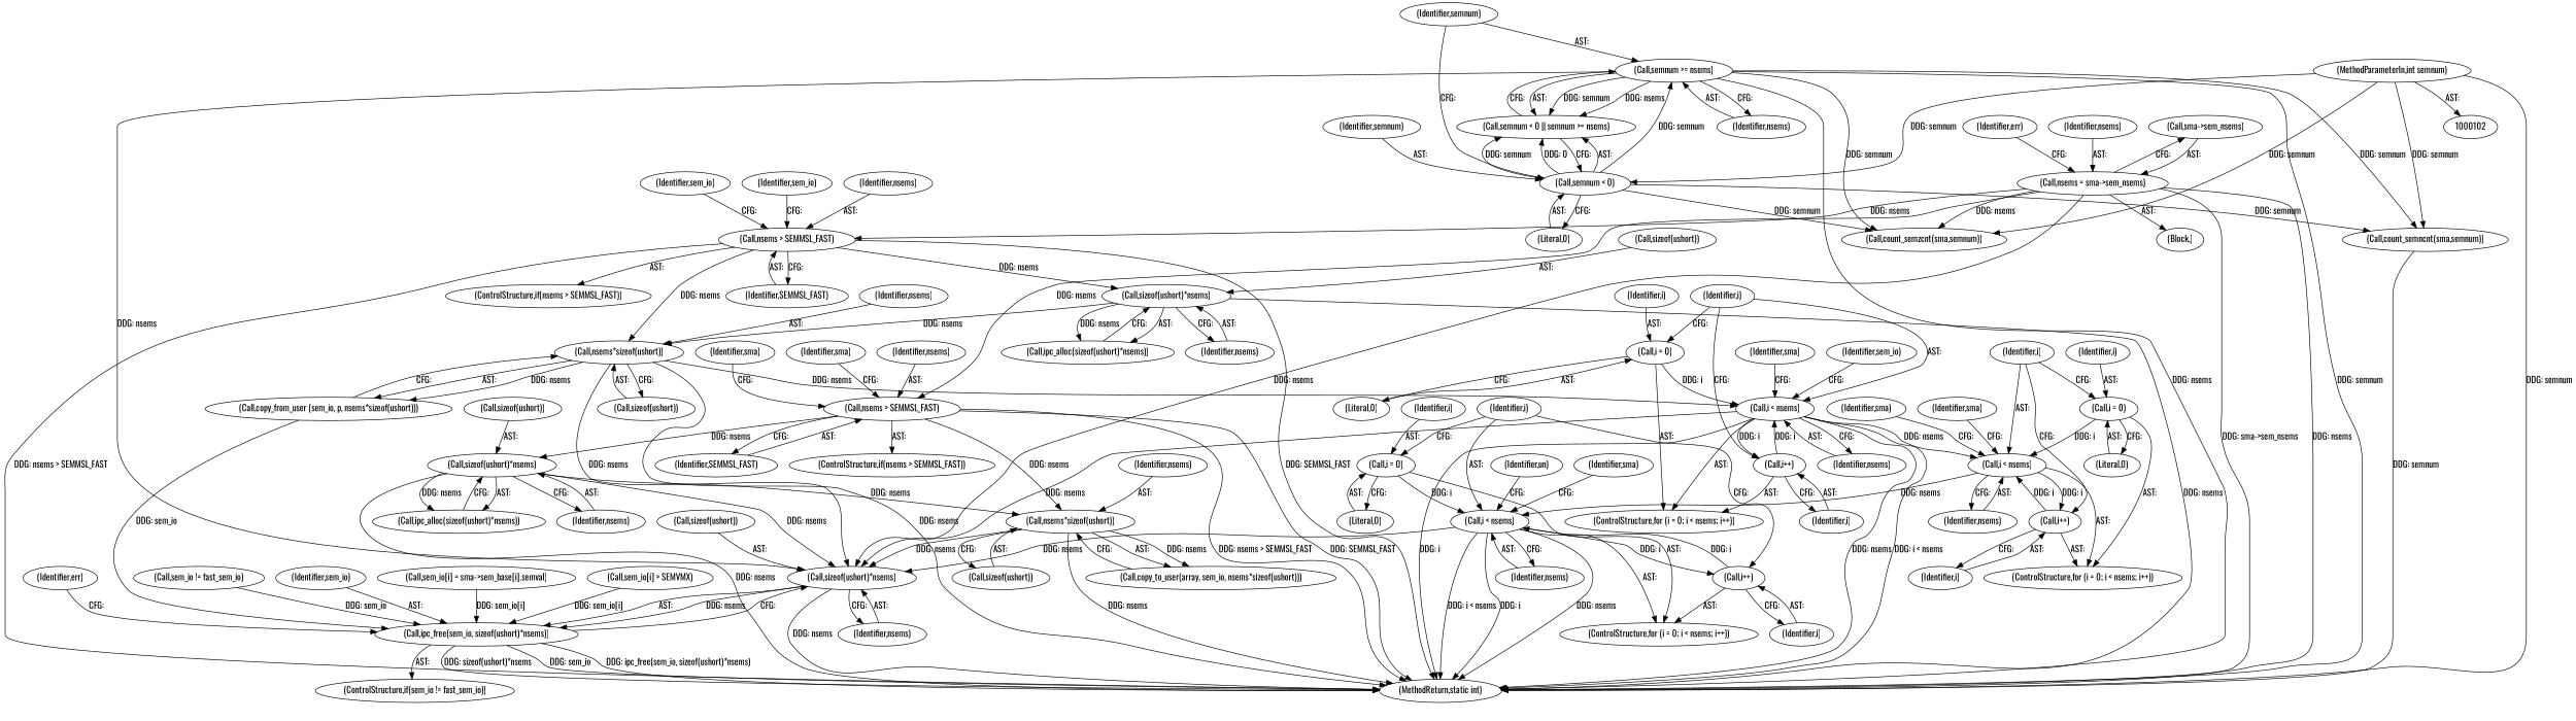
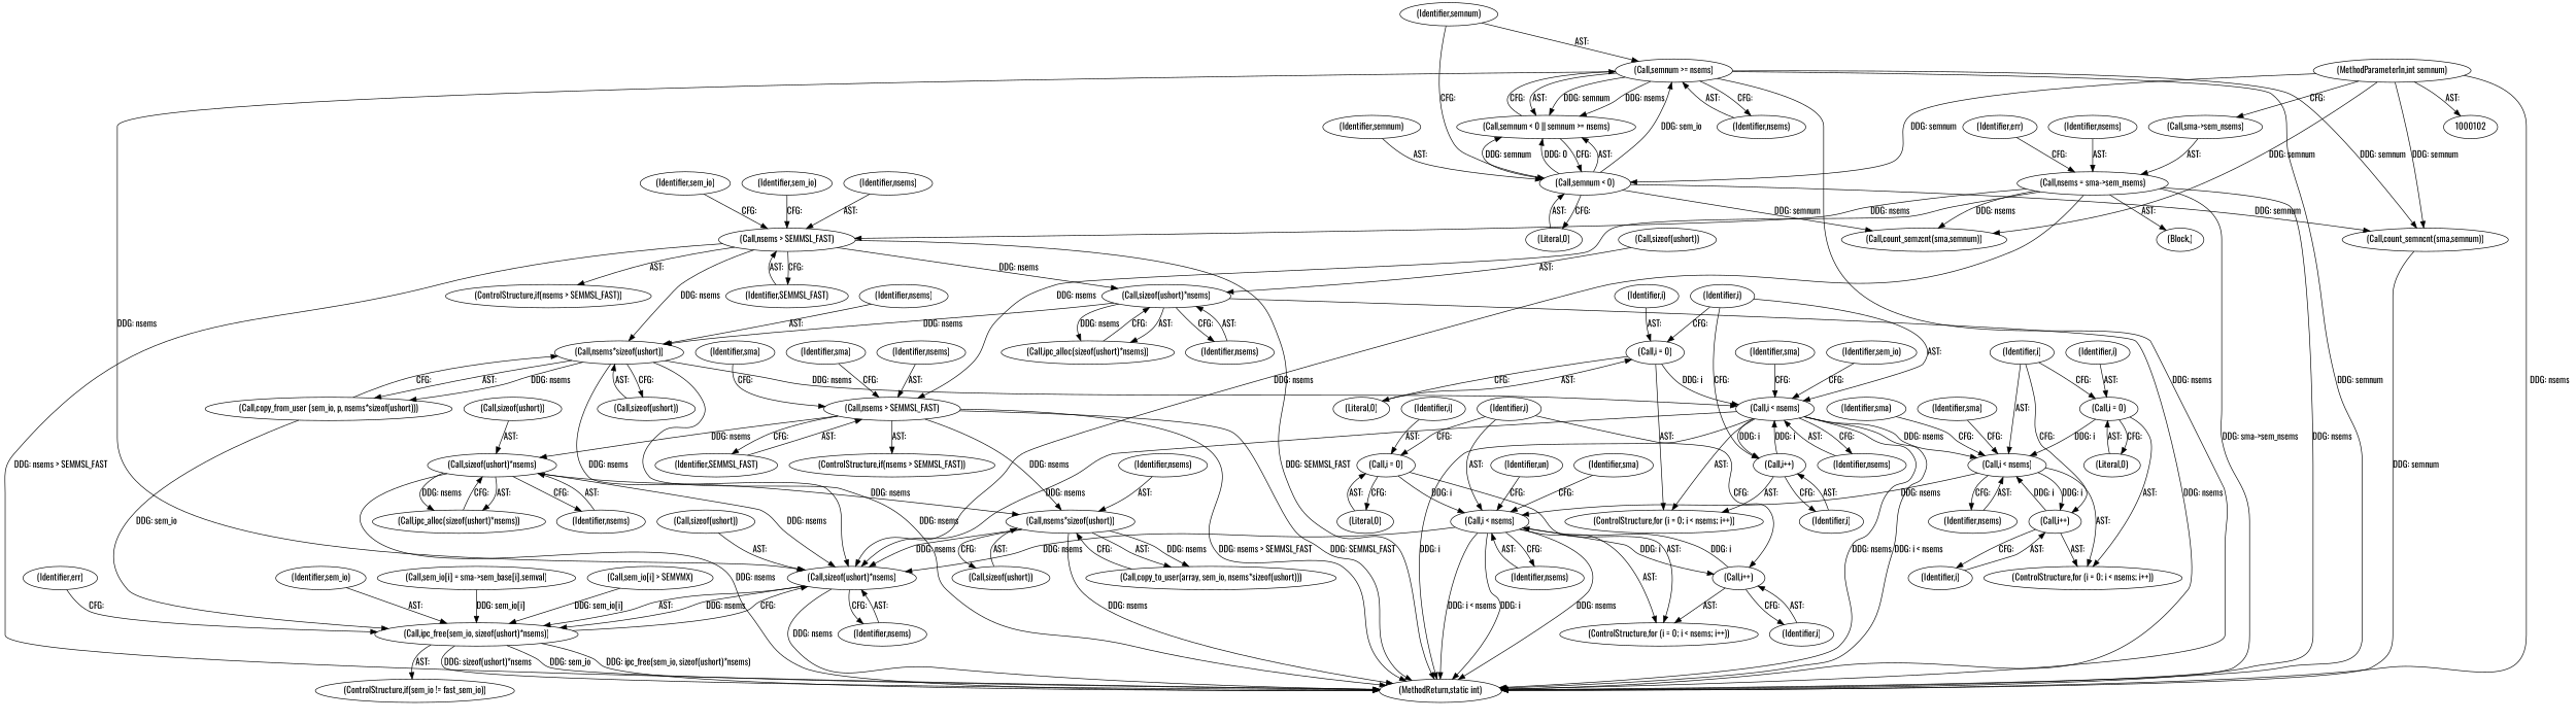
  digraph {
    fontname=Oswald
    node [fontname=Oswald]
    edge [fontname=Oswald]
    n1 [label="(Call,sizeof(ushort)*nsems)"]
    n2 [label="(Call,ipc_free(sem_io, sizeof(ushort)*nsems))"]
    n3 [label="(MethodReturn,static int)"]
    n4 [label="(Identifier,nsems)"]
    n5 [label="(ControlStructure,if(sem_io != fast_sem_io))"]
    n6 [label="(Call,semnum >= nsems)"]
    n7 [label="(Call,semnum < 0 || semnum >= nsems)"]
    n8 [label="(Call,count_semzcnt(sma,semnum))"]
    n9 [label="(Identifier,nsems)"]
    n10 [label="(Call,count_semncnt(sma,semnum))"]
    n11 [label="(Call,semnum < 0)"]
    n12 [label="(Literal,0)"]
    n13 [label="(MethodParameterIn,int semnum)"]
    1000102
    n15 [label="(Call,nsems = sma->sem_nsems)"]
    n16 [label="(Call,nsems > SEMMSL_FAST)"]
    n17 [label="(Call,nsems > SEMMSL_FAST)"]
    n18 [label="(Call,sma->sem_nsems)"]
    n19 [label="(Block,)"]
    n20 [label="(Call,nsems*sizeof(ushort))"]
    n21 [label="(Call,sizeof(ushort)*nsems)"]
    n22 [label="(Identifier,SEMMSL_FAST)"]
    n23 [label="(ControlStructure,if(nsems > SEMMSL_FAST))"]
    n24 [label="(Call,nsems*sizeof(ushort))"]
    n25 [label="(Call,sizeof(ushort)*nsems)"]
    n26 [label="(ControlStructure,if(nsems > SEMMSL_FAST))"]
    n27 [label="(Identifier,SEMMSL_FAST)"]
    n28 [label="(Call,copy_to_user(array, sem_io, nsems*sizeof(ushort)))"]
    n29 [label="(Call,sizeof(ushort))"]
    n30 [label="(Call,ipc_alloc(sizeof(ushort)*nsems))"]
    n31 [label="(Identifier,nsems)"]
    n32 [label="(Call,i < nsems)"]
    n33 [label="(Call,sizeof(ushort))"]
    n34 [label="(Call,copy_from_user (sem_io, p, nsems*sizeof(ushort)))"]
    n35 [label="(Call,i++)"]
    n36 [label="(Call,i < nsems)"]
    n37 [label="(Identifier,nsems)"]
    n38 [label="(ControlStructure,for (i = 0; i < nsems; i++))"]
    n39 [label="(Call,ipc_alloc(sizeof(ushort)*nsems))"]
    n40 [label="(Identifier,nsems)"]
    n41 [label="(Identifier,i)"]
    n42 [label="(Call,i < nsems)"]
    n43 [label="(Call,i++)"]
    n44 [label="(ControlStructure,for (i = 0; i < nsems; i++))"]
    n45 [label="(Identifier,nsems)"]
    n46 [label="(Call,i = 0)"]
    n47 [label="(Literal,0)"]
    n48 [label="(Call,i++)"]
    n49 [label="(ControlStructure,for (i = 0; i < nsems; i++))"]
    n50 [label="(Identifier,nsems)"]
    n51 [label="(Identifier,i)"]
    n52 [label="(Call,i = 0)"]
    n53 [label="(Literal,0)"]
    n54 [label="(Identifier,i)"]
    n55 [label="(Call,i = 0)"]
    n56 [label="(Literal,0)"]
    n57 [label="(Identifier,sem_io)"]
    n58 [label="(Identifier,i)"]
    n59 [label="(Identifier,sem_io)"]
    n60 [label="(Call,sem_io[i] = sma->sem_base[i].semval)"]
    n61 [label="(Identifier,i)"]
    n62 [label="(Identifier,nsems)"]
    n63 [label="(Call,sem_io[i] > SEMVMX)"]
    n64 [label="(Identifier,semnum)"]
    n65 [label="(Identifier,nsems)"]
    n66 [label="(Identifier,nsems)"]
    n67 [label="(Call,sizeof(ushort))"]
    n68 [label="(Identifier,i)"]
    n69 [label="(Identifier,nsems)"]
    n70 [label="(Identifier,sma)"]
    n71 [label="(Identifier,i)"]
    n72 [label="(Identifier,i)"]
    n73 [label="(Call,sizeof(ushort))"]
    n74 [label="(Identifier,sem_io)"]
    n75 [label="(Identifier,sma)"]
    n76 [label="(Identifier,sma)"]
    n77 [label="(Identifier,semnum)"]
    n78 [label="(Call,sizeof(ushort))"]
    n79 [label="(Identifier,err)"]
    n80 [label="(Identifier,un)"]
    n81 [label="(Identifier,sma)"]
    n82 [label="(Identifier,err)"]
    n83 [label="(Identifier,sem_io)"]
    n84 [label="(Identifier,sma)"]
    n85 [label="(Identifier,nsems)"]
    n86 [label="(Identifier,sma)"]
    n87 [label="(Identifier,i)"]
-   n88 [label="(Call,sem_io != fast_sem_io)"]
    n1 -> n2 [label="AST: "]
    n1 -> n2 [label="DDG: nsems"]
    n1 -> n3 [label="DDG: nsems"]
    n1 -> n4 [label="CFG: "]
    n2 -> n1 [label="CFG: "]
    n2 -> n3 [label="DDG: sem_io"]
    n2 -> n3 [label="DDG: ipc_free(sem_io, sizeof(ushort)*nsems)"]
    n2 -> n3 [label="DDG: sizeof(ushort)*nsems"]
    n2 -> n5 [label="AST: "]
    n4 -> n1 [label="AST: "]
    n6 -> n1 [label="DDG: nsems"]
    n6 -> n3 [label="DDG: nsems"]
    n6 -> n3 [label="DDG: semnum"]
    n6 -> n7 [label="AST: "]
    n6 -> n7 [label="DDG: semnum"]
    n6 -> n7 [label="DDG: nsems"]
-   n6 -> n8 [label="DDG: semnum"]
    n6 -> n9 [label="CFG: "]
    n6 -> n10 [label="DDG: semnum"]
    n7 -> n6 [label="CFG: "]
    n7 -> n11 [label="CFG: "]
    n9 -> n6 [label="AST: "]
    n10 -> n3 [label="DDG: semnum"]
-   n11 -> n6 [label="DDG: semnum"]
+   n11 -> n6 [label="DDG: sem_io"]
    n11 -> n7 [label="AST: "]
    n11 -> n7 [label="DDG: semnum"]
    n11 -> n7 [label="DDG: 0"]
    n11 -> n8 [label="DDG: semnum"]
    n11 -> n10 [label="DDG: semnum"]
    n11 -> n12 [label="CFG: "]
    n12 -> n11 [label="AST: "]
-   n13 -> n3 [label="DDG: semnum"]
+   n13 -> n3 [label="DDG: nsems"]
    n13 -> n8 [label="DDG: semnum"]
    n13 -> n10 [label="DDG: semnum"]
    n13 -> n11 [label="DDG: semnum"]
    n13 -> 1000102 [label="AST: "]
    n15 -> n1 [label="DDG: nsems"]
    n15 -> n3 [label="DDG: sma->sem_nsems"]
    n15 -> n3 [label="DDG: nsems"]
    n15 -> n8 [label="DDG: nsems"]
    n15 -> n16 [label="DDG: nsems"]
    n15 -> n17 [label="DDG: nsems"]
-   n15 -> n18 [label="CFG: "]
+   n13 -> n18 [label="CFG: "]
    n15 -> n19 [label="AST: "]
    n16 -> n3 [label="DDG: SEMMSL_FAST"]
    n16 -> n3 [label="DDG: nsems > SEMMSL_FAST"]
    n16 -> n20 [label="DDG: nsems"]
    n16 -> n21 [label="DDG: nsems"]
    n16 -> n22 [label="CFG: "]
    n16 -> n23 [label="AST: "]
    n17 -> n3 [label="DDG: SEMMSL_FAST"]
    n17 -> n3 [label="DDG: nsems > SEMMSL_FAST"]
    n17 -> n24 [label="DDG: nsems"]
    n17 -> n25 [label="DDG: nsems"]
    n17 -> n26 [label="AST: "]
    n17 -> n27 [label="CFG: "]
    n18 -> n15 [label="AST: "]
    n20 -> n1 [label="DDG: nsems"]
    n20 -> n3 [label="DDG: nsems"]
    n20 -> n28 [label="AST: "]
    n20 -> n28 [label="DDG: nsems"]
    n20 -> n29 [label="CFG: "]
    n21 -> n1 [label="DDG: nsems"]
    n21 -> n3 [label="DDG: nsems"]
    n21 -> n20 [label="DDG: nsems"]
    n21 -> n30 [label="AST: "]
    n21 -> n30 [label="DDG: nsems"]
    n21 -> n31 [label="CFG: "]
    n22 -> n16 [label="AST: "]
    n24 -> n1 [label="DDG: nsems"]
    n24 -> n3 [label="DDG: nsems"]
    n24 -> n32 [label="DDG: nsems"]
    n24 -> n33 [label="CFG: "]
    n24 -> n34 [label="AST: "]
    n24 -> n34 [label="DDG: nsems"]
    n25 -> n3 [label="DDG: nsems"]
    n25 -> n24 [label="DDG: nsems"]
    n25 -> n39 [label="AST: "]
    n25 -> n39 [label="DDG: nsems"]
    n25 -> n40 [label="CFG: "]
    n27 -> n17 [label="AST: "]
    n28 -> n20 [label="CFG: "]
    n29 -> n20 [label="AST: "]
    n30 -> n21 [label="CFG: "]
    n31 -> n21 [label="AST: "]
    n32 -> n1 [label="DDG: nsems"]
    n32 -> n3 [label="DDG: i"]
    n32 -> n3 [label="DDG: nsems"]
    n32 -> n3 [label="DDG: i < nsems"]
    n32 -> n35 [label="DDG: i"]
    n32 -> n36 [label="DDG: nsems"]
    n32 -> n37 [label="CFG: "]
    n32 -> n38 [label="AST: "]
    n33 -> n24 [label="AST: "]
    n34 -> n2 [label="DDG: sem_io"]
    n34 -> n24 [label="CFG: "]
    n35 -> n32 [label="DDG: i"]
    n35 -> n38 [label="AST: "]
    n35 -> n41 [label="CFG: "]
    n36 -> n42 [label="DDG: nsems"]
    n36 -> n43 [label="DDG: i"]
    n36 -> n44 [label="AST: "]
    n36 -> n45 [label="CFG: "]
    n37 -> n32 [label="AST: "]
    n39 -> n25 [label="CFG: "]
    n40 -> n25 [label="AST: "]
    n41 -> n35 [label="AST: "]
    n42 -> n1 [label="DDG: nsems"]
    n42 -> n3 [label="DDG: i < nsems"]
    n42 -> n3 [label="DDG: i"]
    n42 -> n3 [label="DDG: nsems"]
    n42 -> n48 [label="DDG: i"]
    n42 -> n49 [label="AST: "]
    n42 -> n50 [label="CFG: "]
    n43 -> n36 [label="DDG: i"]
    n43 -> n44 [label="AST: "]
    n43 -> n54 [label="CFG: "]
    n45 -> n36 [label="AST: "]
    n46 -> n32 [label="DDG: i"]
    n46 -> n38 [label="AST: "]
    n46 -> n47 [label="CFG: "]
    n47 -> n46 [label="AST: "]
    n48 -> n42 [label="DDG: i"]
    n48 -> n49 [label="AST: "]
    n48 -> n51 [label="CFG: "]
    n50 -> n42 [label="AST: "]
    n51 -> n48 [label="AST: "]
    n52 -> n42 [label="DDG: i"]
    n52 -> n49 [label="AST: "]
    n52 -> n53 [label="CFG: "]
    n53 -> n52 [label="AST: "]
    n54 -> n43 [label="AST: "]
    n55 -> n36 [label="DDG: i"]
    n55 -> n44 [label="AST: "]
    n55 -> n56 [label="CFG: "]
    n56 -> n55 [label="AST: "]
    n57 -> n2 [label="AST: "]
    n58 -> n52 [label="AST: "]
    n59 -> n32 [label="CFG: "]
    n60 -> n2 [label="DDG: sem_io[i]"]
    n61 -> n42 [label="AST: "]
    n61 -> n48 [label="CFG: "]
    n61 -> n52 [label="CFG: "]
    n62 -> n16 [label="AST: "]
    n63 -> n2 [label="DDG: sem_io[i]"]
    n64 -> n6 [label="AST: "]
    n64 -> n11 [label="CFG: "]
    n65 -> n17 [label="AST: "]
    n66 -> n15 [label="AST: "]
    n67 -> n25 [label="AST: "]
    n68 -> n36 [label="AST: "]
    n68 -> n43 [label="CFG: "]
    n68 -> n55 [label="CFG: "]
    n69 -> n24 [label="AST: "]
    n70 -> n32 [label="CFG: "]
    n71 -> n55 [label="AST: "]
    n72 -> n32 [label="AST: "]
    n72 -> n35 [label="CFG: "]
    n72 -> n46 [label="CFG: "]
    n73 -> n21 [label="AST: "]
    n74 -> n17 [label="CFG: "]
    n75 -> n36 [label="CFG: "]
    n76 -> n16 [label="CFG: "]
    n77 -> n11 [label="AST: "]
    n78 -> n1 [label="AST: "]
    n79 -> n2 [label="CFG: "]
    n80 -> n42 [label="CFG: "]
    n81 -> n36 [label="CFG: "]
    n82 -> n15 [label="CFG: "]
    n83 -> n17 [label="CFG: "]
    n84 -> n42 [label="CFG: "]
    n85 -> n20 [label="AST: "]
    n86 -> n16 [label="CFG: "]
    n87 -> n46 [label="AST: "]
-   n88 -> n2 [label="DDG: sem_io"]
  }
